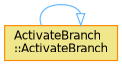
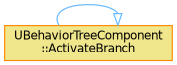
  digraph {
    rankdir=LR
    fontname="DejaVu Sans"
-   n1 [color=darkorange fillcolor=khaki fontcolor=black fontname="DejaVu Sans" fontsize=10 height=0.2 label="ActivateBranch\l::ActivateBranch" shape=box style=filled width=0.4]
+   n1 [color=darkorange fillcolor=khaki fontcolor=black fontname="DejaVu Sans" fontsize=10 height=0.2 label="UBehaviorTreeComponent\l::ActivateBranch" shape=box style=filled width=0.4]
    n1 -> n1 [color=steelblue1 fontname="DejaVu Sans" fontsize=10 labelfontname=Helvetica labelfontsize=10 style=solid arrowhead=onormal]
  }
